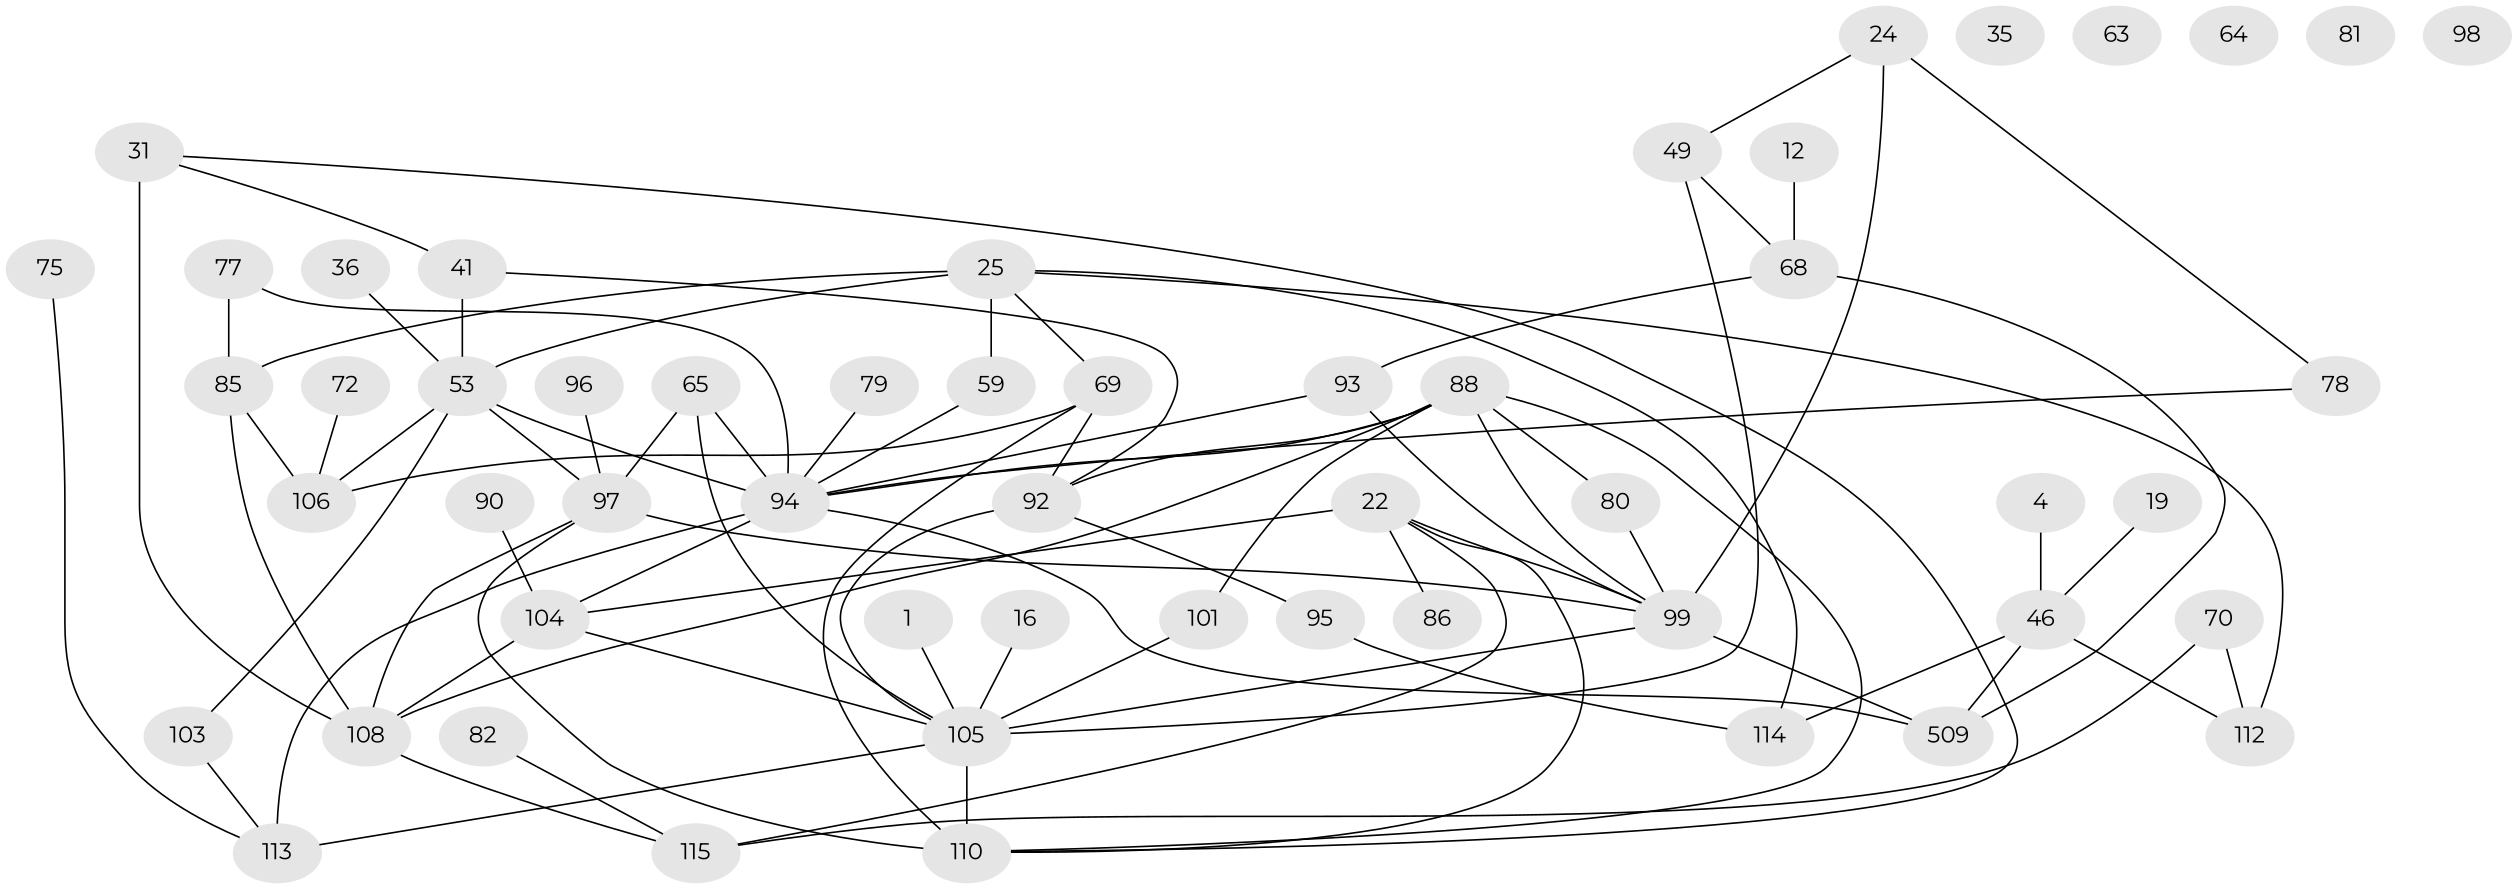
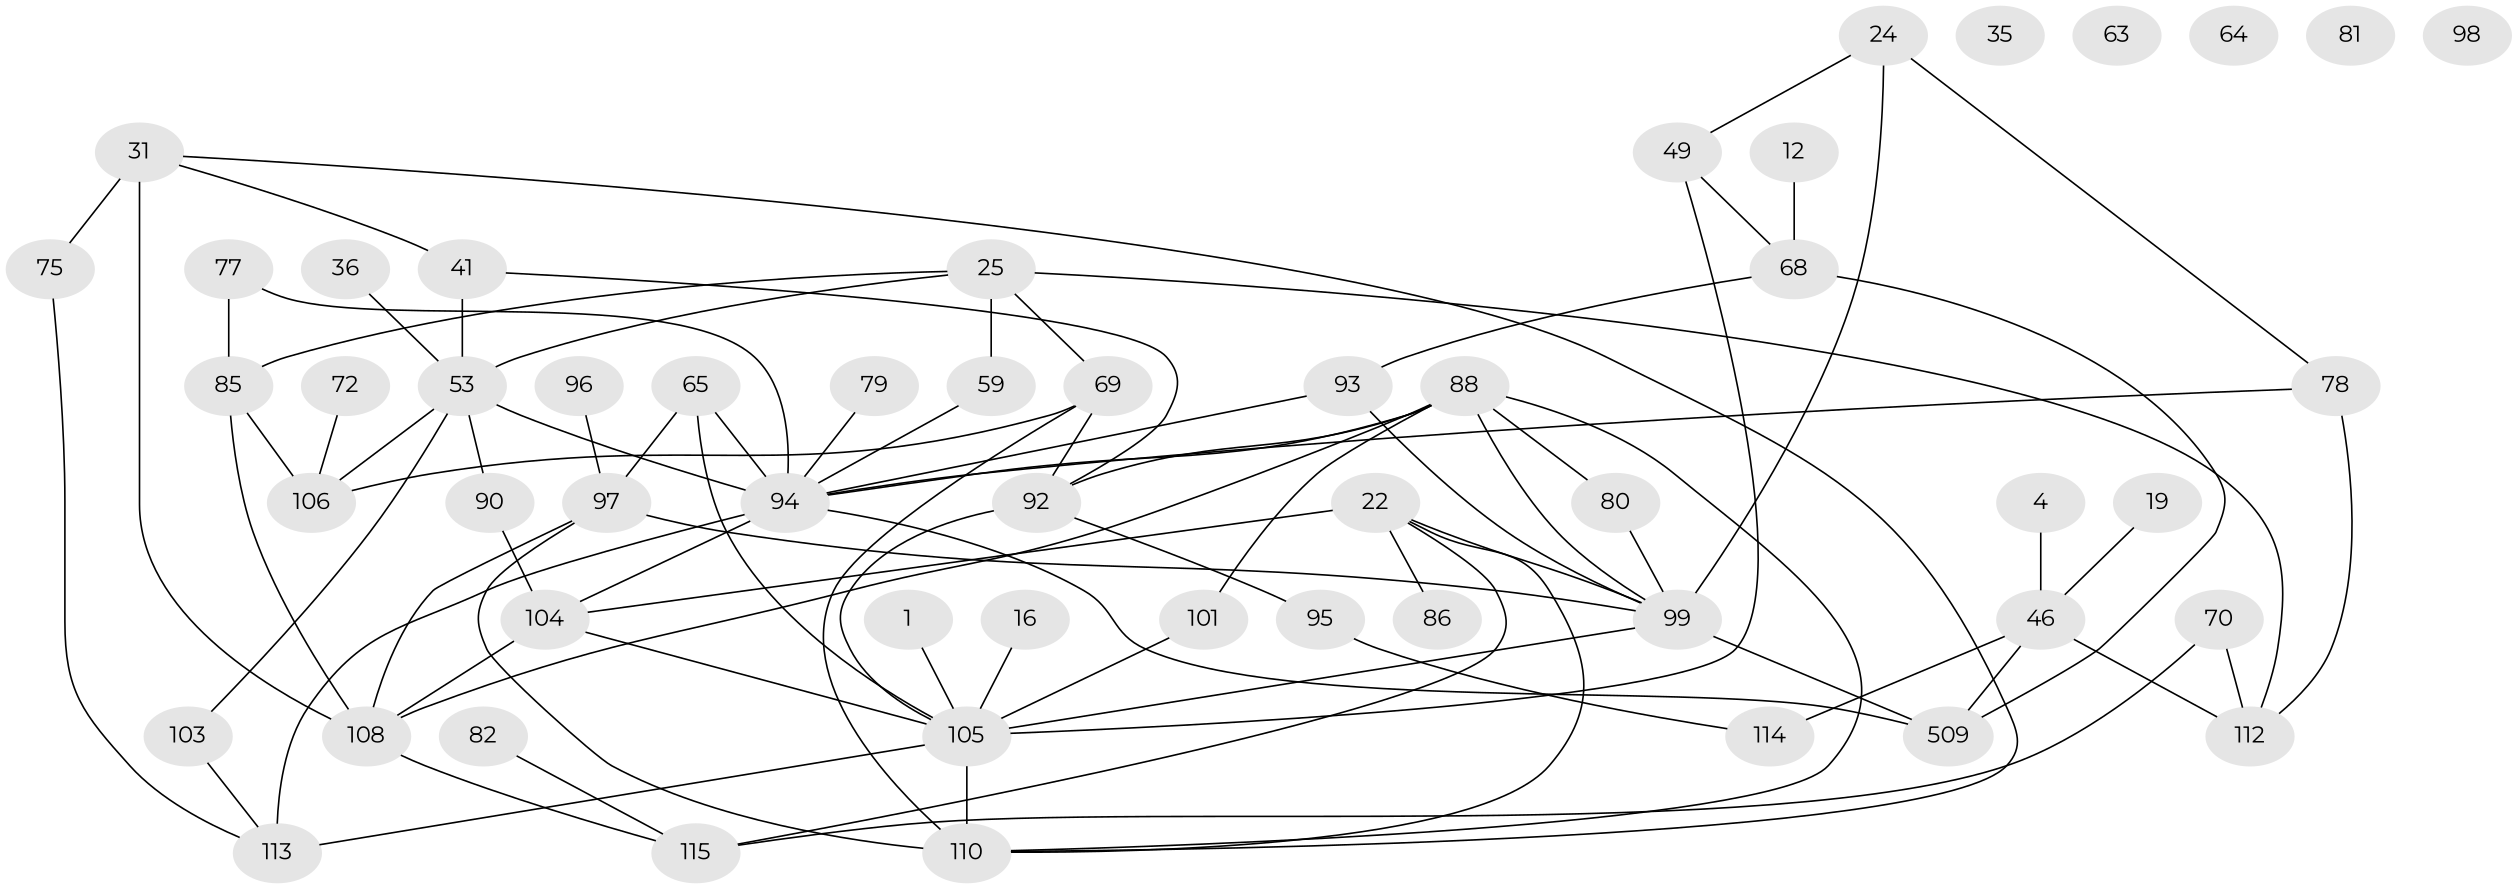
  graph {
    fontname=Montserrat
    node [color=gray90 fontname=Montserrat style=filled]
    edge [fontname=Montserrat]
    105 [super="+54+44"]
    110 [super="+107+102"]
    113 [super="+29+74+91+89"]
    1
    46 [super="+6"]
    112 [super="+33"]
    114 [super="+61"]
    n8 [label=509]
    4
    68 [super="+50"]
    93 [super="+43+76"]
    12
    16
    19
    22 [super="+18"]
    86
    99 [super="+2+65"]
    104 [super="+73"]
    115 [super="+47+83"]
    108 [super="+67"]
    24 [super="+10"]
    49 [super="+9"]
    78 [super="+15"]
    94 [super="+37+58+34+56"]
    25 [super="+3"]
    53 [super="+5+45"]
    59 [super="+57"]
    69
    85 [super="+60"]
    97 [super="+87"]
    103
    106 [super="+21"]
    92 [super="+71"]
    31 [super="+8"]
    41
    75
    35
    36
    95
    70 [super="+55"]
    63
    64
    n43 [label=65]
    80 [super="+13+30+48"]
    72
    77
    79 [super="+40+27"]
    81
    82
    88 [super="+26+51"]
    101
    90
    96
    98
    105 -- 110 [weight=2]
    105 -- 113 [weight=2]
    1 -- 105
    46 -- 112
    46 -- 114
    46 -- n8 [weight=2]
    4 -- 46
    68 -- n8 [weight=2]
    68 -- 93
    93 -- 99
    93 -- 94
    12 -- 68
    16 -- 105
    19 -- 46
    22 -- 110
    22 -- 86
    22 -- 99 [weight=2]
    22 -- 104
    22 -- 115
    99 -- 105 [weight=2]
    99 -- n8
    104 -- 105
    104 -- 108
    108 -- 115
    24 -- 99 [weight=2]
    24 -- 49
    24 -- 78 [weight=2]
    49 -- 105
    49 -- 68
+   78 -- 112 [weight=2]
    78 -- 94
    94 -- 113
    94 -- n8 [weight=2]
    94 -- 104
    25 -- 112
-   25 -- 114
    25 -- 53 [weight=2]
    25 -- 59
    25 -- 69
    25 -- 85
    53 -- 94 [weight=2]
-   53 -- 97
+   53 -- 90
    53 -- 103
    53 -- 106
    59 -- 94
    69 -- 110
    69 -- 106 [weight=2]
    69 -- 92
    85 -- 108
    85 -- 106
    97 -- 110
    97 -- 99
    97 -- 108
    103 -- 113
    92 -- 105
    92 -- 95
    31 -- 110
    31 -- 108 [weight=3]
    31 -- 41 [weight=2]
+   31 -- 75
    41 -- 53
    41 -- 92
    75 -- 113
    36 -- 53
    95 -- 114
    70 -- 112 [weight=2]
    70 -- 115
    n43 -- 105
    n43 -- 94 [weight=2]
    n43 -- 97
    80 -- 99
    72 -- 106
    77 -- 94
    77 -- 85
    79 -- 94 [weight=2]
    82 -- 115
    88 -- 110
    88 -- 99
    88 -- 108
    88 -- 94
    88 -- 92
    88 -- 80
    88 -- 101
    101 -- 105
    90 -- 104
    96 -- 97
  }
